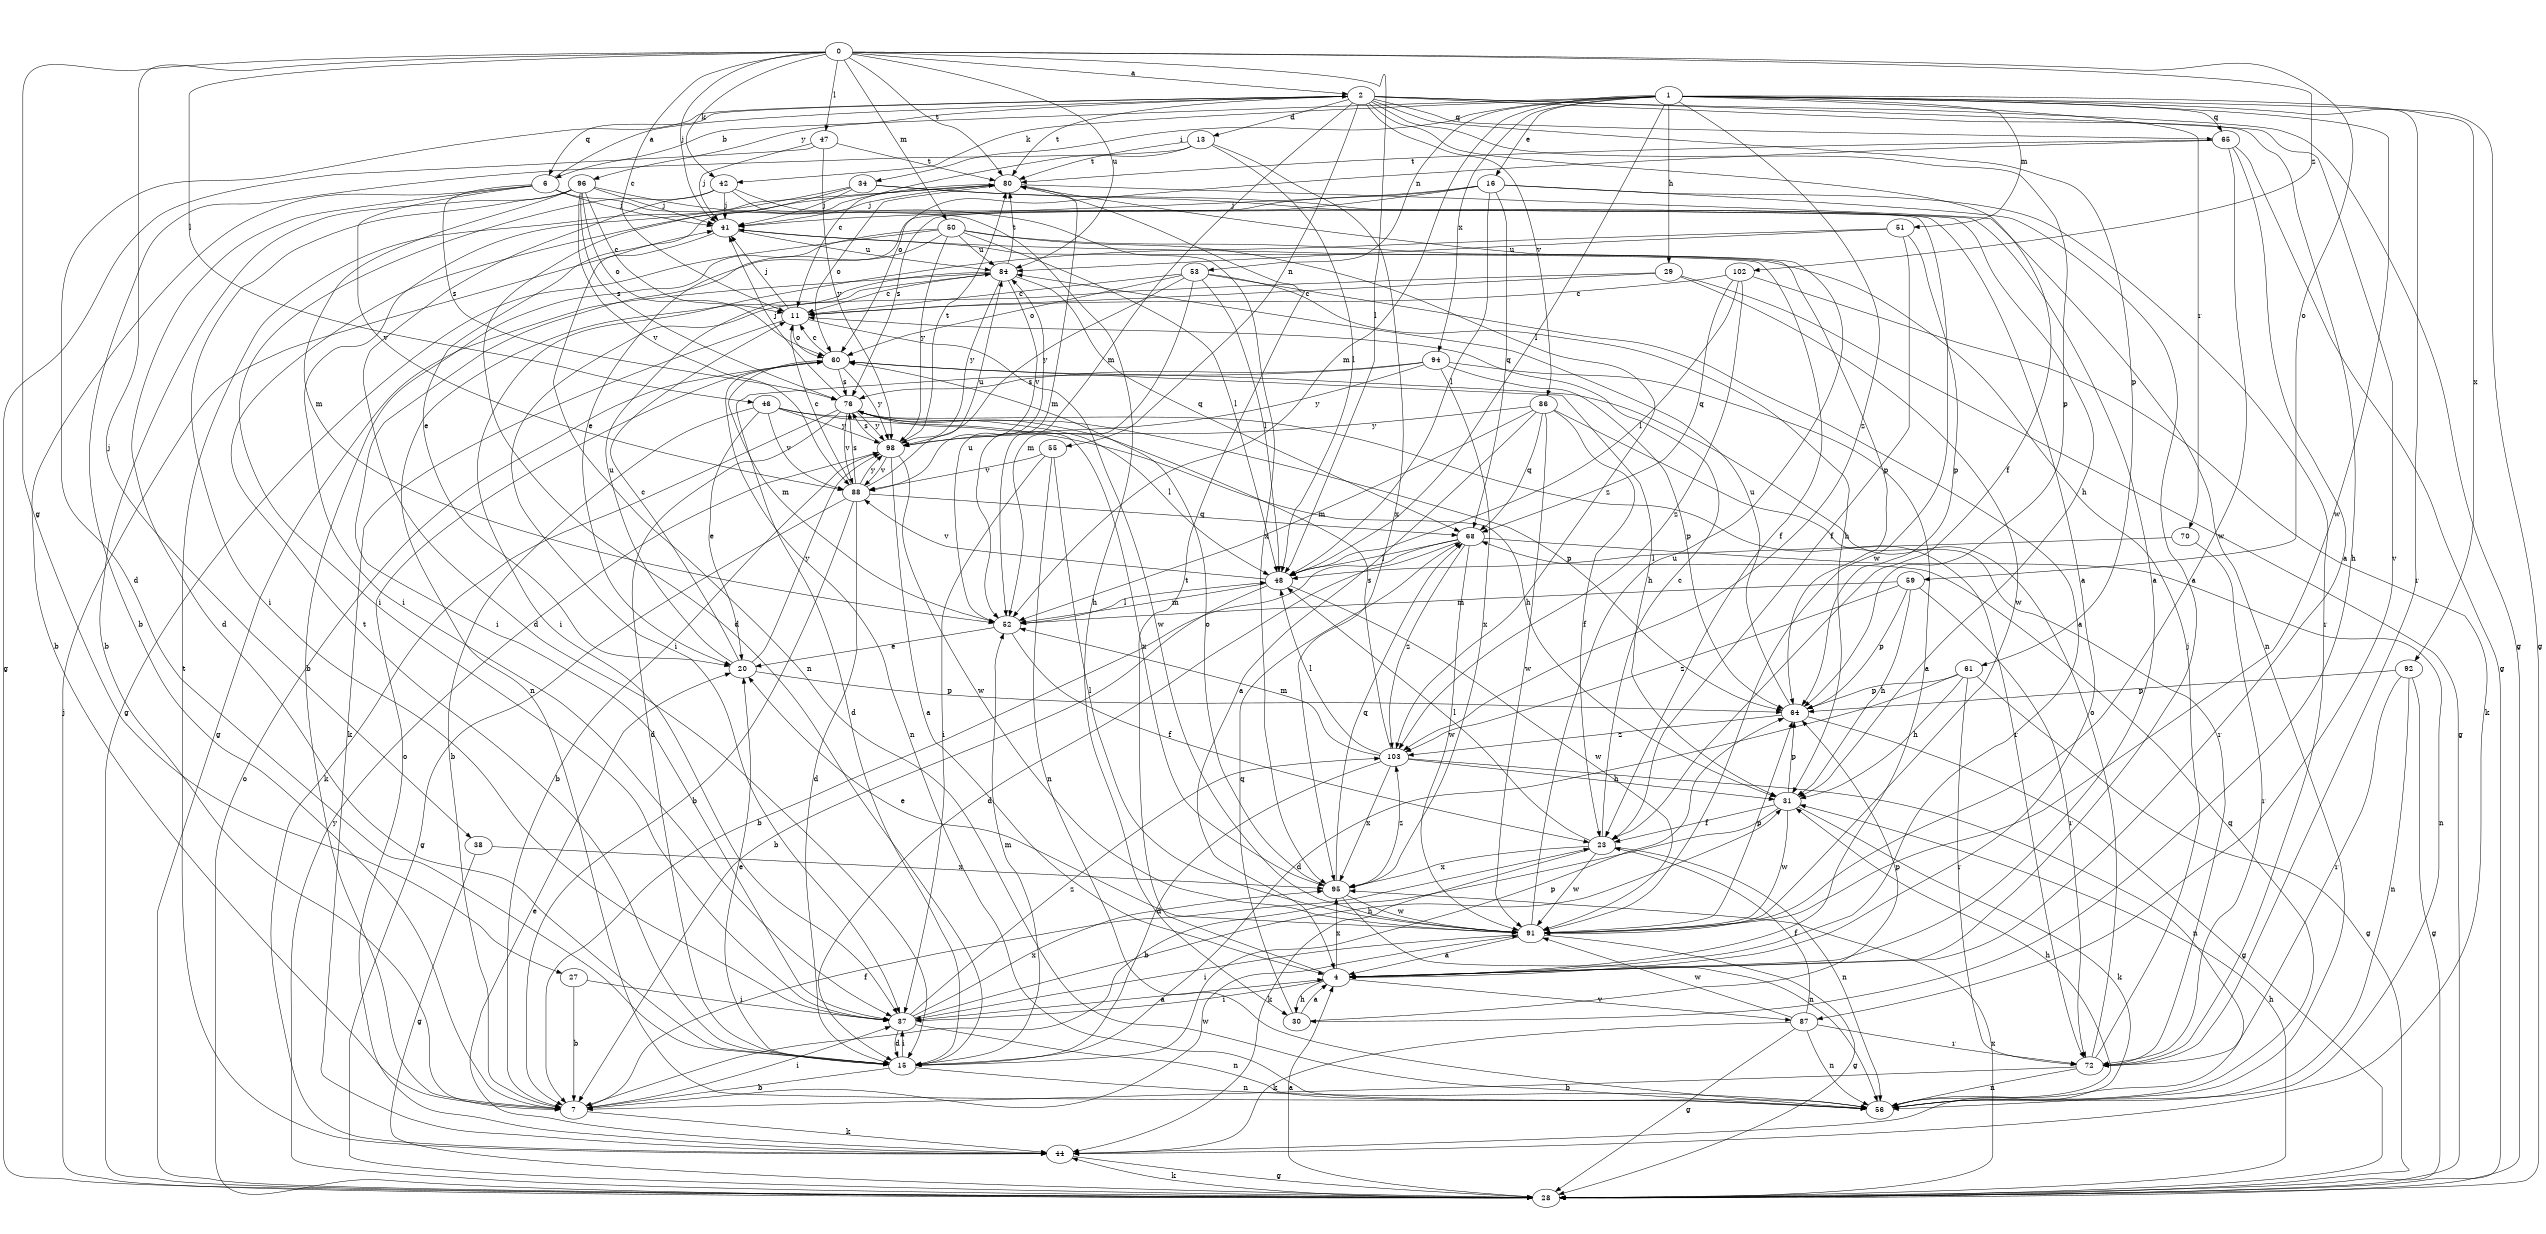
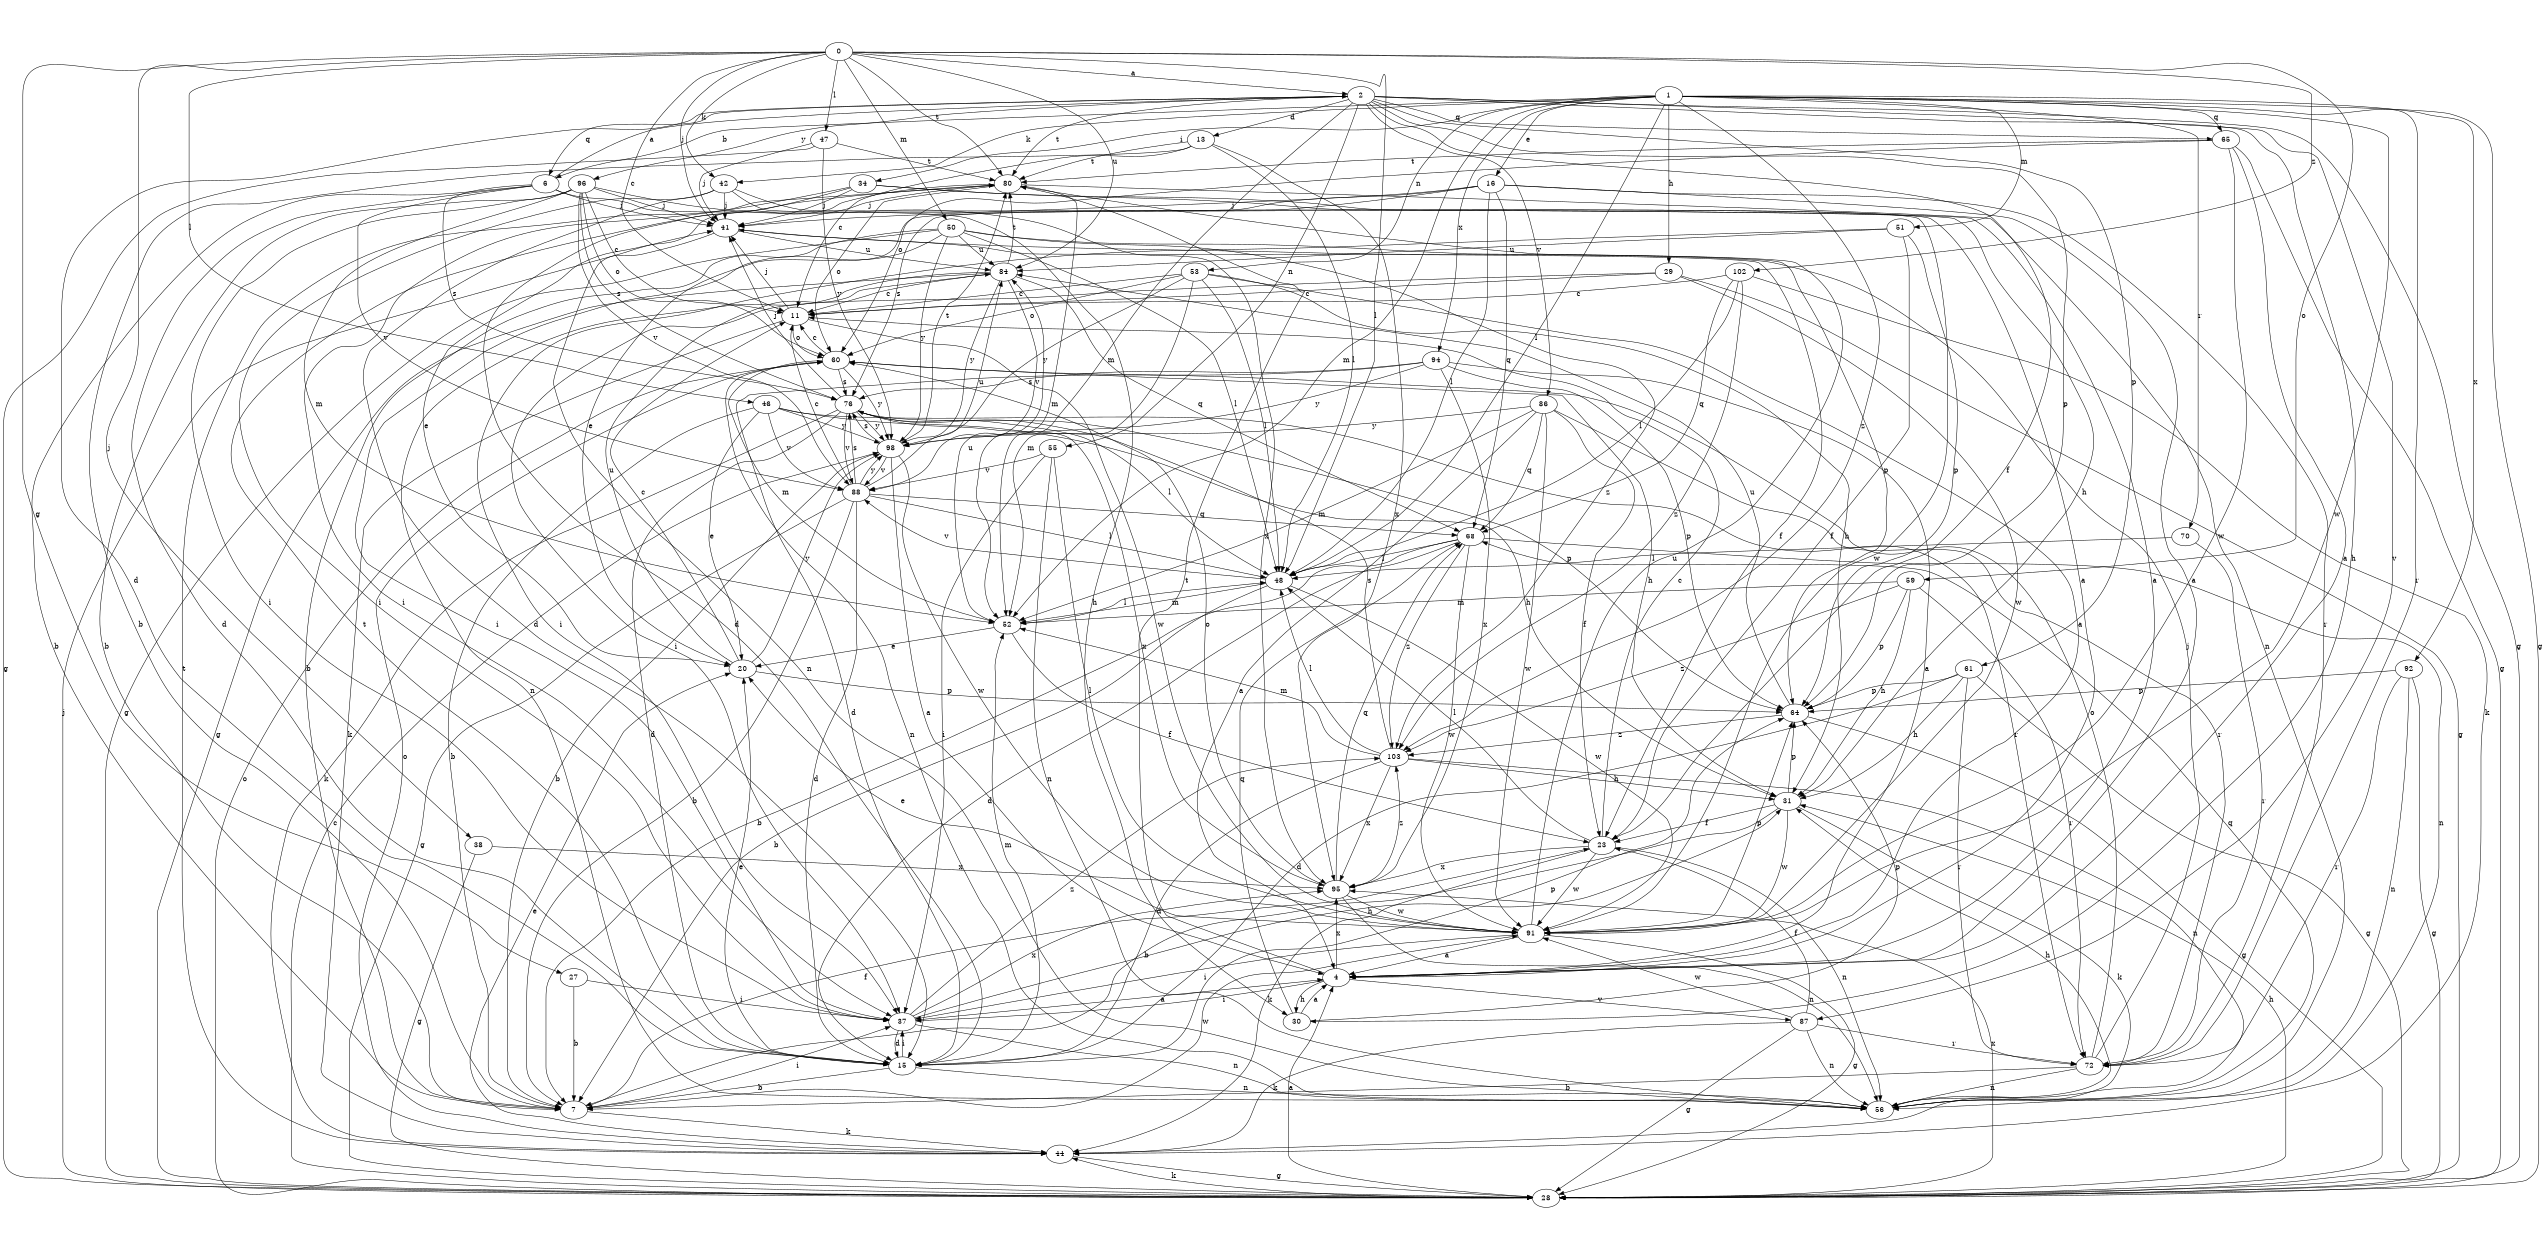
  strict digraph {
    0
    2
    11
    27
    38
    41
    42
    46
    47
    48
    50
    59
    80
    84
    102
    6
    28
    52
    65
    13
    15
    23
    30
    55
    61
    64
    86
    87
    96
    91
    44
    60
    37
    7
    95
    56
    4
    72
    88
    20
    98
    31
    103
    68
    1
    16
    29
    34
    51
    53
    70
    92
    94
    76
    0 -> 2 [label=a]
    0 -> 11 [label=c]
    0 -> 27 [label=g]
    0 -> 38 [label=j]
    0 -> 41 [label=j]
    0 -> 42 [label=k]
    0 -> 46 [label=l]
    0 -> 47 [label=l]
    0 -> 48 [label=l]
    0 -> 50 [label=m]
    0 -> 59 [label=o]
    0 -> 80 [label=t]
    0 -> 84 [label=u]
    0 -> 102 [label=z]
    2 -> 80 [label=t]
    2 -> 6 [label=q]
    2 -> 28 [label=g]
    2 -> 52 [label=m]
    2 -> 65 [label=q]
    2 -> 13 [label=d]
    2 -> 15 [label=d]
    2 -> 23 [label=f]
    2 -> 30 [label=h]
    2 -> 55 [label=n]
    2 -> 61 [label=p]
    2 -> 64 [label=p]
    2 -> 86 [label=v]
    2 -> 87 [label=v]
    2 -> 96 [label=y]
    11 -> 41 [label=j]
    11 -> 91 [label=w]
    11 -> 44 [label=k]
    11 -> 60 [label=o]
    27 -> 37 [label=i]
    27 -> 7 [label=b]
    38 -> 28 [label=g]
    38 -> 95 [label=x]
    41 -> 84 [label=u]
    41 -> 23 [label=f]
    41 -> 56 [label=n]
    42 -> 41 [label=j]
    42 -> 15 [label=d]
    42 -> 91 [label=w]
    42 -> 37 [label=i]
    42 -> 4 [label=a]
    46 -> 7 [label=b]
    46 -> 72 [label=r]
    46 -> 88 [label=v]
    46 -> 20 [label=e]
    46 -> 98 [label=y]
    46 -> 31 [label=h]
    47 -> 41 [label=j]
    47 -> 80 [label=t]
    47 -> 28 [label=g]
    47 -> 98 [label=y]
    48 -> 52 [label=m]
    48 -> 91 [label=w]
    48 -> 7 [label=b]
    48 -> 88 [label=v]
    50 -> 48 [label=l]
    50 -> 84 [label=u]
    50 -> 28 [label=g]
    50 -> 64 [label=p]
    50 -> 37 [label=i]
    50 -> 7 [label=b]
    50 -> 98 [label=y]
    50 -> 103 [label=z]
    59 -> 52 [label=m]
    59 -> 64 [label=p]
    59 -> 72 [label=r]
    59 -> 31 [label=h]
    59 -> 103 [label=z]
    80 -> 41 [label=j]
    80 -> 52 [label=m]
    80 -> 60 [label=o]
    80 -> 56 [label=n]
    80 -> 20 [label=e]
    84 -> 11 [label=c]
    84 -> 80 [label=t]
    84 -> 28 [label=g]
    84 -> 56 [label=n]
    84 -> 88 [label=v]
    84 -> 98 [label=y]
    84 -> 68 [label=q]
    102 -> 11 [label=c]
    102 -> 48 [label=l]
    102 -> 44 [label=k]
    102 -> 103 [label=z]
    102 -> 68 [label=q]
    6 -> 2 [label=a]
    6 -> 41 [label=j]
    6 -> 15 [label=d]
    6 -> 30 [label=h]
    6 -> 7 [label=b]
    6 -> 88 [label=v]
    6 -> 76 [label=s]
    28 -> 41 [label=j]
    28 -> 44 [label=k]
    28 -> 60 [label=o]
    28 -> 95 [label=x]
    28 -> 4 [label=a]
-   28 -> 98 [label=y]
+   28 -> 98 [label=c]
    28 -> 31 [label=h]
    52 -> 48 [label=l]
    52 -> 84 [label=u]
    52 -> 23 [label=f]
    52 -> 20 [label=e]
    65 -> 80 [label=t]
    65 -> 28 [label=g]
    65 -> 91 [label=w]
    65 -> 60 [label=o]
    65 -> 4 [label=a]
    13 -> 11 [label=c]
    13 -> 48 [label=l]
    13 -> 80 [label=t]
    13 -> 7 [label=b]
    13 -> 95 [label=x]
    15 -> 80 [label=t]
    15 -> 52 [label=m]
    15 -> 64 [label=p]
    15 -> 37 [label=i]
    15 -> 7 [label=b]
    15 -> 56 [label=n]
    15 -> 20 [label=e]
    23 -> 11 [label=c]
    23 -> 48 [label=l]
    23 -> 91 [label=w]
    23 -> 44 [label=k]
    23 -> 95 [label=x]
    23 -> 56 [label=n]
    30 -> 64 [label=p]
    30 -> 4 [label=a]
    30 -> 68 [label=q]
    55 -> 91 [label=l]
    55 -> 37 [label=i]
    55 -> 56 [label=n]
    55 -> 88 [label=v]
    61 -> 28 [label=g]
    61 -> 15 [label=d]
    61 -> 64 [label=p]
    61 -> 72 [label=r]
    61 -> 31 [label=h]
    64 -> 84 [label=u]
    64 -> 28 [label=g]
    64 -> 103 [label=z]
    86 -> 52 [label=m]
    86 -> 23 [label=f]
    86 -> 91 [label=w]
    86 -> 4 [label=a]
    86 -> 72 [label=r]
    86 -> 98 [label=y]
    86 -> 68 [label=q]
    87 -> 28 [label=g]
    87 -> 23 [label=f]
    87 -> 91 [label=w]
    87 -> 44 [label=k]
    87 -> 56 [label=n]
    87 -> 72 [label=r]
    96 -> 11 [label=c]
    96 -> 41 [label=j]
    96 -> 52 [label=m]
    96 -> 60 [label=o]
    96 -> 37 [label=i]
    96 -> 7 [label=b]
    96 -> 95 [label=x]
    96 -> 88 [label=v]
    96 -> 76 [label=s]
    91 -> 80 [label=u]
    91 -> 28 [label=g]
    91 -> 64 [label=p]
    91 -> 37 [label=i]
    91 -> 4 [label=a]
    91 -> 20 [label=e]
    44 -> 80 [label=t]
    44 -> 28 [label=g]
    44 -> 60 [label=o]
    44 -> 20 [label=e]
    60 -> 11 [label=c]
    60 -> 52 [label=m]
    60 -> 56 [label=n]
    60 -> 98 [label=y]
    60 -> 31 [label=h]
    60 -> 76 [label=s]
    37 -> 15 [label=d]
    37 -> 95 [label=x]
    37 -> 56 [label=n]
    37 -> 4 [label=a]
    37 -> 31 [label=h]
    37 -> 103 [label=z]
    7 -> 23 [label=f]
    7 -> 91 [label=w]
    7 -> 44 [label=k]
    7 -> 37 [label=i]
    95 -> 91 [label=w]
    95 -> 60 [label=o]
    95 -> 56 [label=n]
    95 -> 103 [label=z]
    95 -> 68 [label=q]
    56 -> 31 [label=h]
    56 -> 68 [label=q]
    4 -> 80 [label=t]
    4 -> 30 [label=h]
    4 -> 87 [label=v]
    4 -> 37 [label=i]
    4 -> 95 [label=x]
    72 -> 41 [label=j]
    72 -> 60 [label=o]
    72 -> 7 [label=b]
    72 -> 56 [label=n]
    88 -> 11 [label=c]
+   88 -> 48 [label=l]
    88 -> 84 [label=u]
    88 -> 28 [label=g]
    88 -> 15 [label=d]
    88 -> 7 [label=b]
    88 -> 98 [label=y]
    88 -> 68 [label=q]
    88 -> 76 [label=s]
    20 -> 11 [label=c]
    20 -> 84 [label=u]
    20 -> 64 [label=p]
    20 -> 98 [label=y]
    98 -> 80 [label=t]
    98 -> 91 [label=w]
    98 -> 7 [label=b]
    98 -> 4 [label=a]
    98 -> 88 [label=v]
    98 -> 76 [label=s]
    31 -> 23 [label=f]
    31 -> 64 [label=p]
    31 -> 91 [label=w]
    31 -> 44 [label=k]
    31 -> 7 [label=b]
    103 -> 48 [label=l]
    103 -> 52 [label=m]
    103 -> 15 [label=d]
    103 -> 95 [label=x]
    103 -> 56 [label=n]
    103 -> 31 [label=h]
    103 -> 76 [label=s]
    68 -> 48 [label=l]
    68 -> 15 [label=d]
    68 -> 91 [label=w]
    68 -> 7 [label=b]
    68 -> 56 [label=n]
    68 -> 103 [label=z]
    1 -> 42 [label=k]
    1 -> 48 [label=l]
    1 -> 6 [label=b]
    1 -> 28 [label=g]
    1 -> 52 [label=m]
    1 -> 65 [label=q]
    1 -> 91 [label=w]
    1 -> 72 [label=r]
    1 -> 103 [label=z]
    1 -> 16 [label=e]
    1 -> 29 [label=h]
    1 -> 34 [label=i]
    1 -> 51 [label=m]
    1 -> 53 [label=n]
    1 -> 70 [label=r]
    1 -> 92 [label=x]
    1 -> 94 [label=x]
    16 -> 41 [label=j]
    16 -> 48 [label=l]
    16 -> 4 [label=a]
    16 -> 72 [label=r]
    16 -> 20 [label=e]
    16 -> 68 [label=q]
    16 -> 76 [label=s]
    29 -> 11 [label=c]
    29 -> 28 [label=g]
    29 -> 91 [label=w]
    29 -> 37 [label=i]
    34 -> 41 [label=j]
    34 -> 15 [label=d]
    34 -> 37 [label=i]
    34 -> 4 [label=a]
    34 -> 31 [label=h]
    51 -> 84 [label=u]
    51 -> 23 [label=f]
    51 -> 64 [label=p]
    51 -> 37 [label=i]
    53 -> 11 [label=c]
    53 -> 48 [label=l]
    53 -> 52 [label=m]
    53 -> 60 [label=o]
    53 -> 4 [label=a]
    53 -> 98 [label=y]
    53 -> 31 [label=h]
    70 -> 48 [label=l]
    70 -> 72 [label=r]
    92 -> 28 [label=g]
    92 -> 64 [label=p]
    92 -> 56 [label=n]
    92 -> 72 [label=r]
    94 -> 15 [label=d]
    94 -> 64 [label=p]
    94 -> 95 [label=x]
    94 -> 4 [label=a]
    94 -> 98 [label=y]
    94 -> 76 [label=s]
    76 -> 41 [label=j]
    76 -> 48 [label=l]
    76 -> 15 [label=d]
    76 -> 64 [label=p]
    76 -> 44 [label=k]
    76 -> 95 [label=x]
    76 -> 88 [label=v]
    76 -> 98 [label=y]
  }
